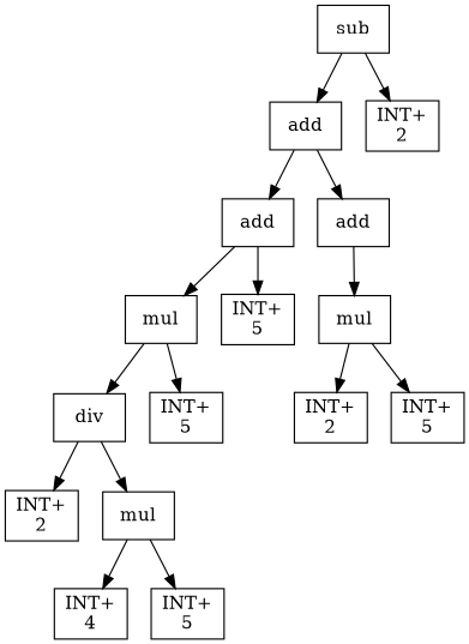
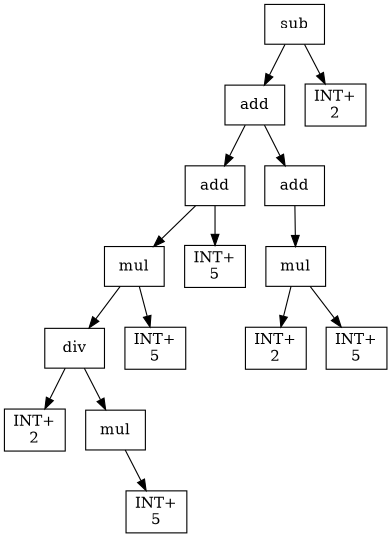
  digraph {
    node [shape=box]
    n1 [label=sub]
    n2 [label=add]
    n3 [label="INT+\n2"]
    n4 [label=add]
    n5 [label=add]
    n6 [label=mul]
    n7 [label="INT+\n5"]
    n8 [label=mul]
    n9 [label=div]
    n10 [label="INT+\n5"]
    n11 [label="INT+\n2"]
    n12 [label=mul]
-   n13 [label="INT+\n4"]
    n14 [label="INT+\n5"]
    n15 [label="INT+\n2"]
    n16 [label="INT+\n5"]
    n1 -> n2
    n1 -> n3
    n2 -> n4
    n2 -> n5
    n4 -> n6
    n4 -> n7
    n5 -> n8
    n6 -> n9
    n6 -> n10
    n8 -> n15
    n8 -> n16
    n9 -> n11
    n9 -> n12
-   n12 -> n13
    n12 -> n14
  }
